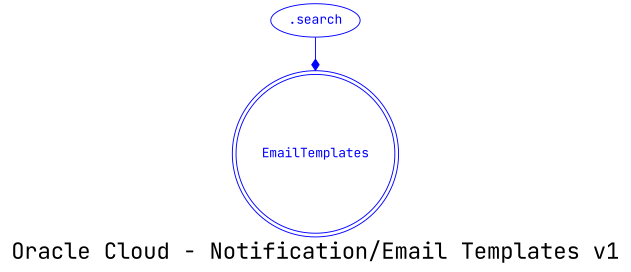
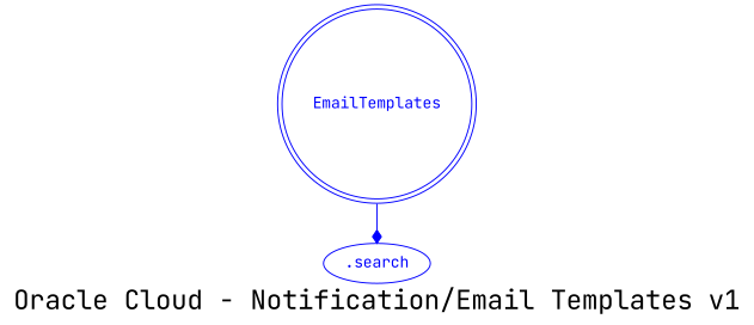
  digraph {
    fontsize=24
    label="Oracle Cloud - Notification/Email Templates v1"
    splines=true
    fontname="JetBrains Mono"
    node [color=blue fontcolor=blue fontname="JetBrains Mono"]
    EmailTemplates [shape=doublecircle]
    ".search" [shape=ellipse]
-   ".search" -> EmailTemplates [arrowhead=diamond arrowtail=none color=blue fontcolor=blue fontname="JetBrains Mono"]
+   EmailTemplates -> ".search" [arrowhead=diamond arrowtail=none color=blue fontcolor=blue fontname="JetBrains Mono"]
  }
